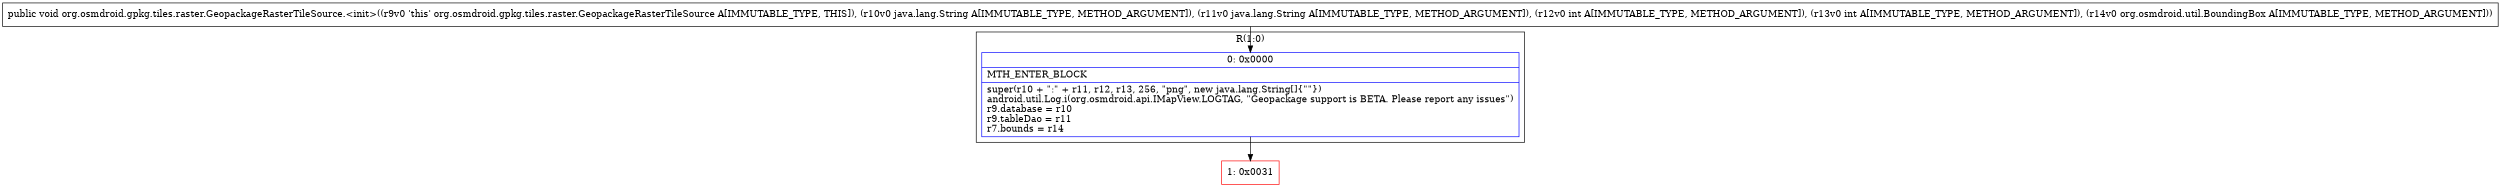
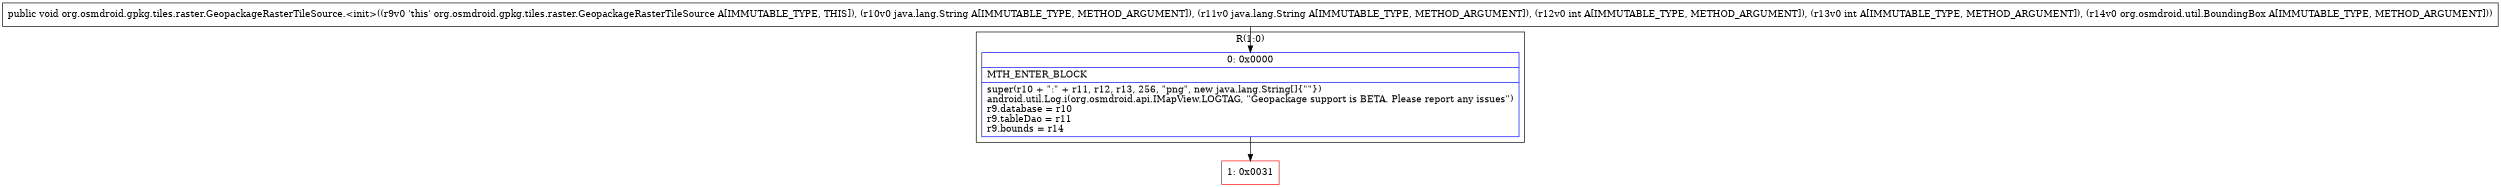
  digraph {
    node [shape=record]
-   n1 [color=blue label="{0\:\ 0x0000|MTH_ENTER_BLOCK\l|super(r10 + \":\" + r11, r12, r13, 256, \"png\", new java.lang.String[]\{\"\"\})\landroid.util.Log.i(org.osmdroid.api.IMapView.LOGTAG, \"Geopackage support is BETA. Please report any issues\")\lr9.database = r10\lr9.tableDao = r11\lr7.bounds = r14\l}"]
+   n1 [color=blue label="{0\:\ 0x0000|MTH_ENTER_BLOCK\l|super(r10 + \":\" + r11, r12, r13, 256, \"png\", new java.lang.String[]\{\"\"\})\landroid.util.Log.i(org.osmdroid.api.IMapView.LOGTAG, \"Geopackage support is BETA. Please report any issues\")\lr9.database = r10\lr9.tableDao = r11\lr9.bounds = r14\l}"]
    n2 [color=red label="{1\:\ 0x0031}"]
    n3 [label="{public void org.osmdroid.gpkg.tiles.raster.GeopackageRasterTileSource.\<init\>((r9v0 'this' org.osmdroid.gpkg.tiles.raster.GeopackageRasterTileSource A[IMMUTABLE_TYPE, THIS]), (r10v0 java.lang.String A[IMMUTABLE_TYPE, METHOD_ARGUMENT]), (r11v0 java.lang.String A[IMMUTABLE_TYPE, METHOD_ARGUMENT]), (r12v0 int A[IMMUTABLE_TYPE, METHOD_ARGUMENT]), (r13v0 int A[IMMUTABLE_TYPE, METHOD_ARGUMENT]), (r14v0 org.osmdroid.util.BoundingBox A[IMMUTABLE_TYPE, METHOD_ARGUMENT])) }"]
    subgraph cluster_1 {
      label="R(1:0)"
      n1
    }
    n1 -> n2
    n3 -> n1
  }
